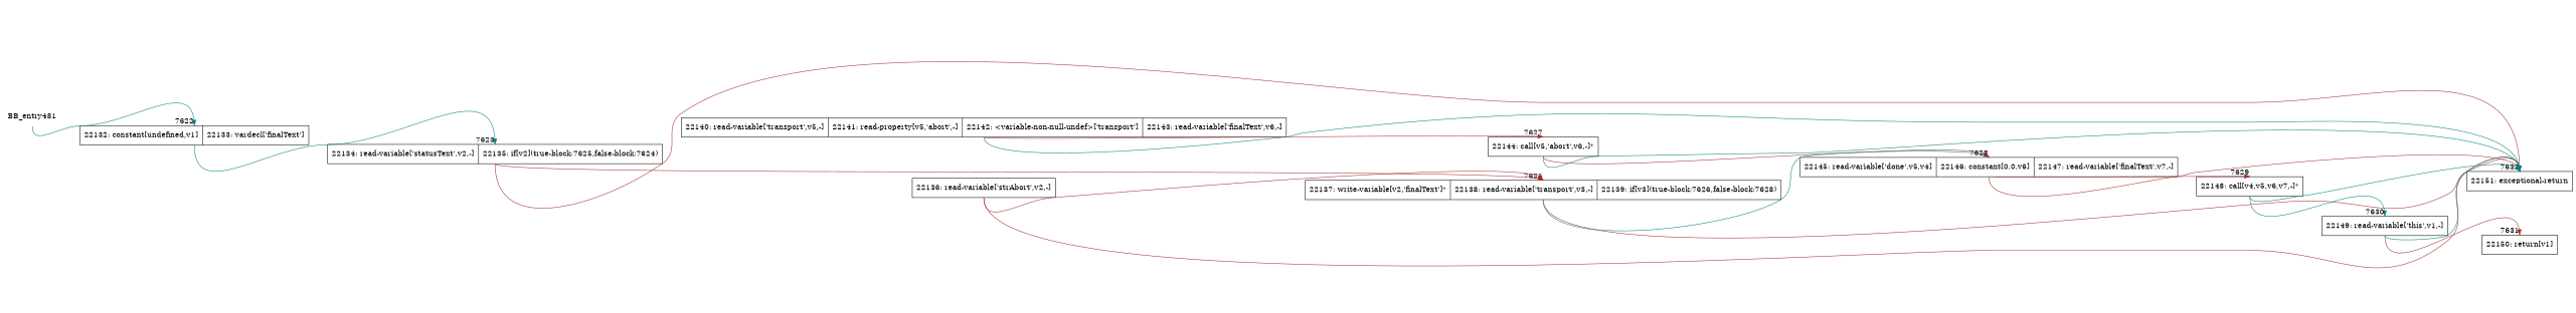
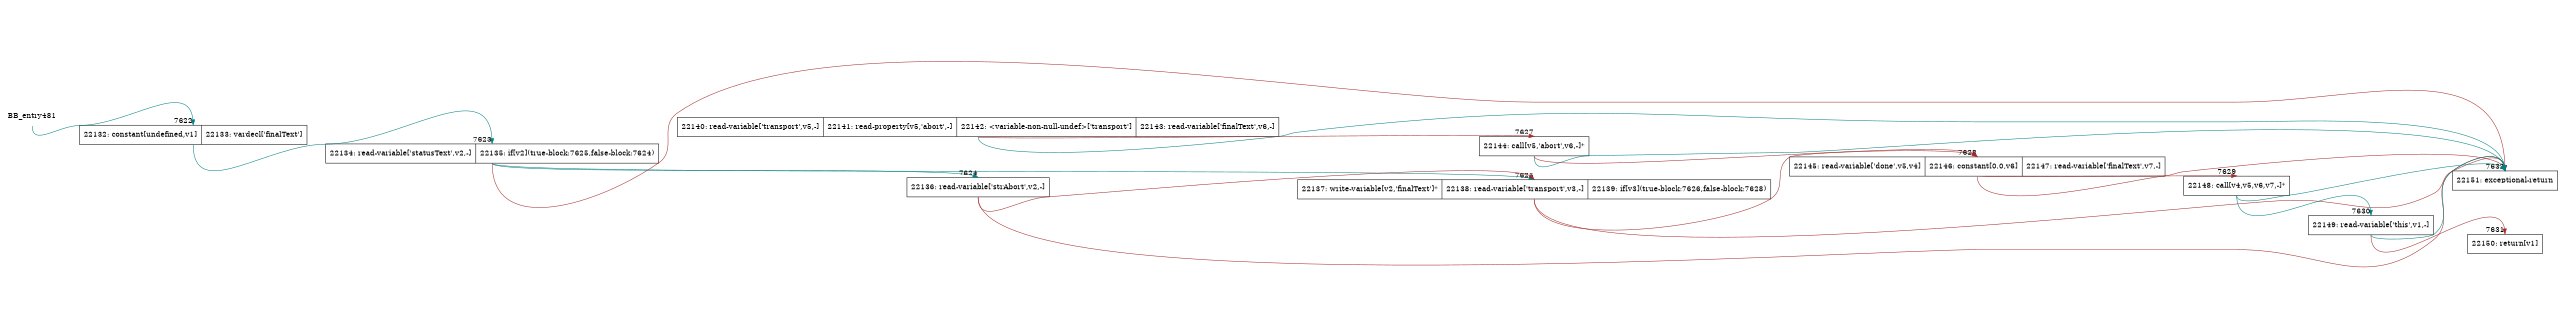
  digraph {
    rankdir=LR
    node [shape=record]
    edge [color=brown headport=n tailport=s]
    n1 [label=BB_entry481 shape=none]
    n2 [label="{22132: constant[undefined,v1]|22133: vardecl['finalText']}"]
    n3 [label="{22134: read-variable['statusText',v2,-]|22135: if[v2](true-block:7625,false-block:7624)}"]
    n4 [label="{22137: write-variable[v2,'finalText']*|22138: read-variable['transport',v3,-]|22139: if[v3](true-block:7626,false-block:7628)}"]
    n5 [label="{22136: read-variable['strAbort',v2,-]}"]
    n6 [label="{22151: exceptional-return}"]
    n7 [label="{22145: read-variable['done',v5,v4]|22146: constant[0.0,v6]|22147: read-variable['finalText',v7,-]}"]
    n8 [label="{22140: read-variable['transport',v5,-]|22141: read-property[v5,'abort',-]|22142: \<variable-non-null-undef\>['transport']|22143: read-variable['finalText',v6,-]}"]
    n9 [label="{22144: call[v5,'abort',v6,-]*}"]
    n10 [label="{22148: call[v4,v5,v6,v7,-]*}"]
    n11 [label="{22149: read-variable['this',v1,-]}"]
    n12 [label="{22150: return[v1]}"]
    n1 -> n2 [color=teal headlabel="    7622"]
    n2 -> n3 [color=teal headlabel="      7623"]
-   n3 -> n4 [headlabel="      7625"]
+   n3 -> n4 [color=teal headlabel="      7625"]
+   n3 -> n5 [color=teal headlabel="      7624"]
    n3 -> n6 [headlabel="      7632"]
    n4 -> n6
-   n4 -> n7 [color=teal headlabel="      7628"]
+   n4 -> n7 [headlabel="      7628"]
    n5 -> n4
    n5 -> n6
    n7 -> n6
    n7 -> n10 [headlabel="      7629"]
    n8 -> n6 [color=teal]
    n8 -> n9 [headlabel="      7627"]
    n9 -> n6 [color=teal]
    n9 -> n7
    n10 -> n6 [color=teal]
    n10 -> n11 [color=teal headlabel="      7630"]
    n11 -> n6 [color=teal]
    n11 -> n12 [headlabel="      7631"]
  }
